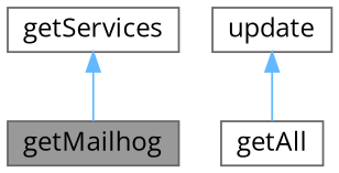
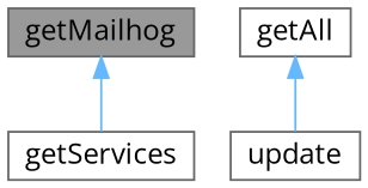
  digraph {
    fontname="Open Sans"
    rankdir=TB
    node [color=grey40 fillcolor=white fontname="Open Sans" fontsize=14 shape=box style=filled]
    edge [color=steelblue1 dir=back fontname="Open Sans" fontsize=14 labelfontname=Helvetica labelfontsize=14 style=solid]
    n1 [color=gray40 fillcolor=grey60 fontcolor=black height=0.2 label=getMailhog width=0.4]
    n2 [height=0.2 label=getServices width=0.4]
    n3 [height=0.2 label=getAll width=0.4]
    n4 [height=0.2 label=update width=0.4]
-   n2 -> n1
-   n4 -> n3
+   n1 -> n2
+   n3 -> n4
  }
